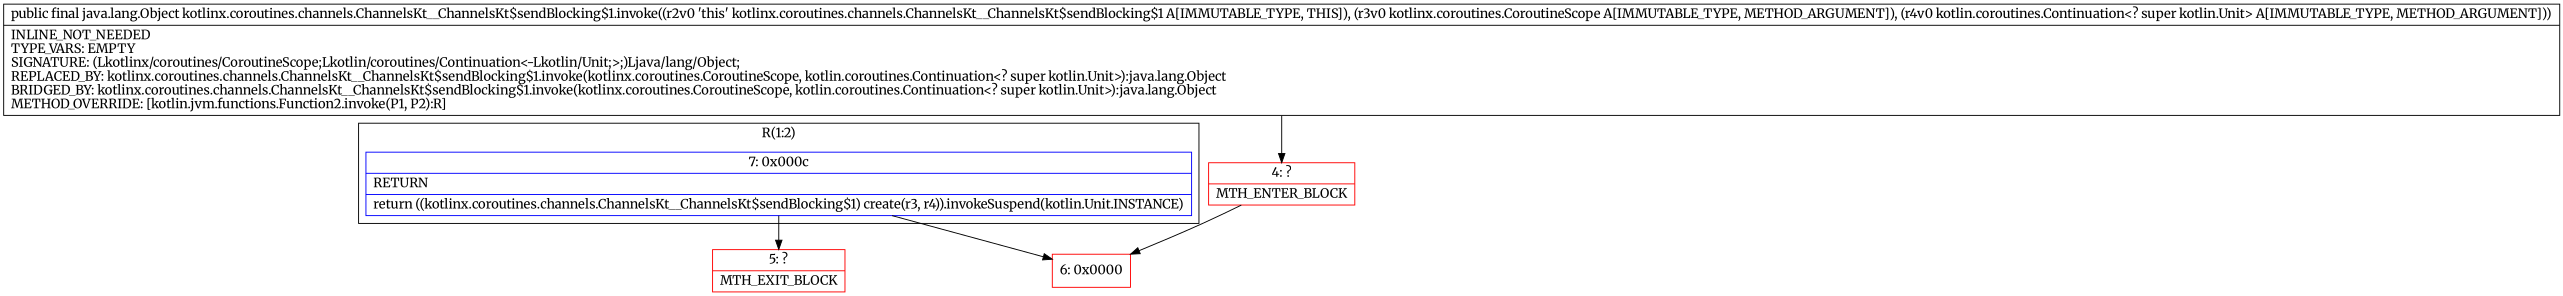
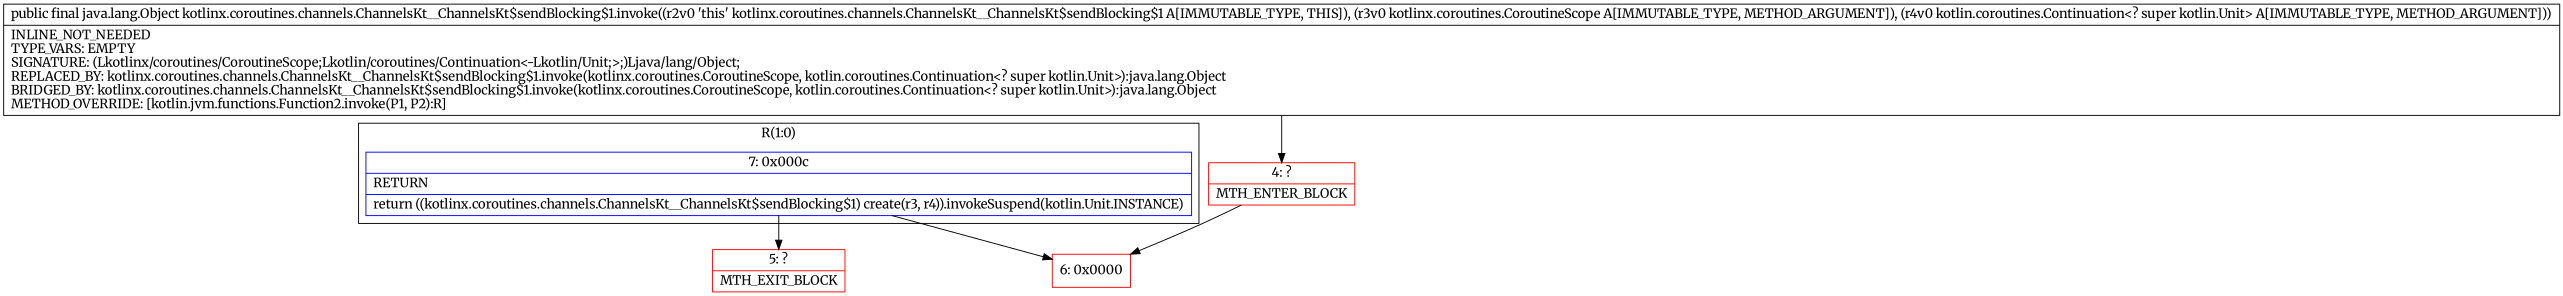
  digraph {
    fontname=Merriweather
    node [color=red fontname=Merriweather shape=record]
    edge [fontname=Merriweather]
    n1 [color=blue label="{7\:\ 0x000c|RETURN\l|return ((kotlinx.coroutines.channels.ChannelsKt__ChannelsKt$sendBlocking$1) create(r3, r4)).invokeSuspend(kotlin.Unit.INSTANCE)\l}"]
    n2 [label="{5\:\ ?|MTH_EXIT_BLOCK\l}"]
    n3 [label="{6\:\ 0x0000}"]
    n4 [label="{4\:\ ?|MTH_ENTER_BLOCK\l}"]
    n5 [label="{public final java.lang.Object kotlinx.coroutines.channels.ChannelsKt__ChannelsKt$sendBlocking$1.invoke((r2v0 'this' kotlinx.coroutines.channels.ChannelsKt__ChannelsKt$sendBlocking$1 A[IMMUTABLE_TYPE, THIS]), (r3v0 kotlinx.coroutines.CoroutineScope A[IMMUTABLE_TYPE, METHOD_ARGUMENT]), (r4v0 kotlin.coroutines.Continuation\<? super kotlin.Unit\> A[IMMUTABLE_TYPE, METHOD_ARGUMENT]))  | INLINE_NOT_NEEDED\lTYPE_VARS: EMPTY\lSIGNATURE: (Lkotlinx\/coroutines\/CoroutineScope;Lkotlin\/coroutines\/Continuation\<\-Lkotlin\/Unit;\>;)Ljava\/lang\/Object;\lREPLACED_BY: kotlinx.coroutines.channels.ChannelsKt__ChannelsKt$sendBlocking$1.invoke(kotlinx.coroutines.CoroutineScope, kotlin.coroutines.Continuation\<? super kotlin.Unit\>):java.lang.Object\lBRIDGED_BY: kotlinx.coroutines.channels.ChannelsKt__ChannelsKt$sendBlocking$1.invoke(kotlinx.coroutines.CoroutineScope, kotlin.coroutines.Continuation\<? super kotlin.Unit\>):java.lang.Object\lMETHOD_OVERRIDE: [kotlin.jvm.functions.Function2.invoke(P1, P2):R]\l}" color=""]
    subgraph cluster_1 {
-     label="R(1:2)"
+     label="R(1:0)"
      n1
    }
    n1 -> n2
    n1 -> n3
    n4 -> n3
    n5 -> n4
  }
